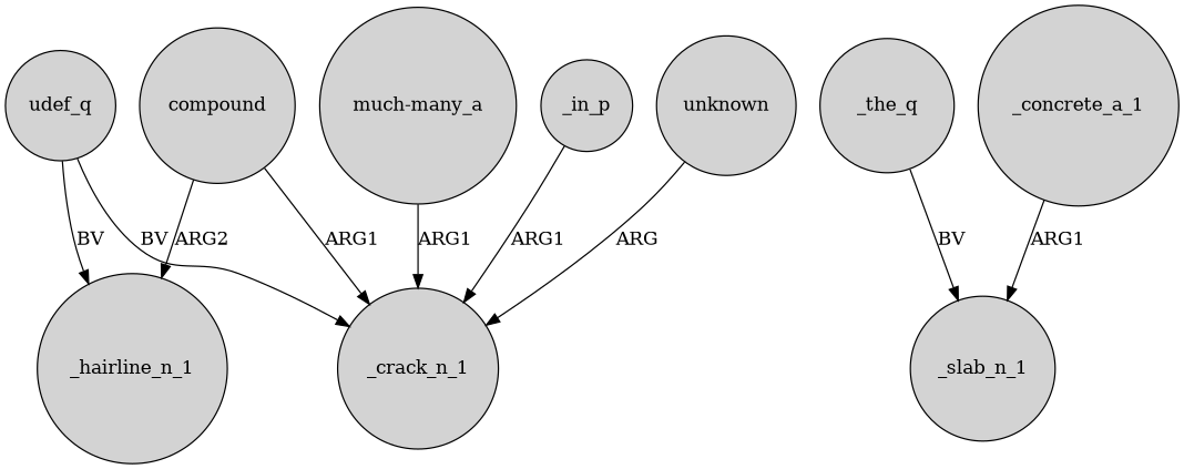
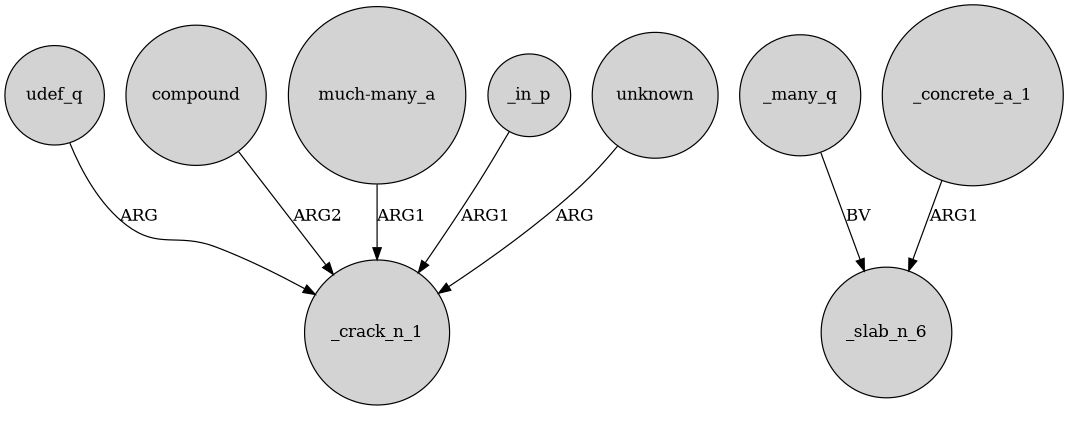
  digraph {
    node [shape=circle style=filled]
    _in_p
    _crack_n_1
    udef_q
-   _hairline_n_1
    compound
-   _the_q
-   _slab_n_1
+   _the_q [label=_many_q]
+   _slab_n_1 [label=_slab_n_6]
    unknown
    _concrete_a_1
    "much-many_a"
    _in_p -> _crack_n_1 [label=ARG1]
-   udef_q -> _crack_n_1 [label=BV]
-   udef_q -> _hairline_n_1 [label=BV]
-   compound -> _crack_n_1 [label=ARG1]
-   compound -> _hairline_n_1 [label=ARG2]
+   udef_q -> _crack_n_1 [label=ARG]
+   compound -> _crack_n_1 [label=ARG2]
    _the_q -> _slab_n_1 [label=BV]
    unknown -> _crack_n_1 [label=ARG]
    _concrete_a_1 -> _slab_n_1 [label=ARG1]
    "much-many_a" -> _crack_n_1 [label=ARG1]
  }
